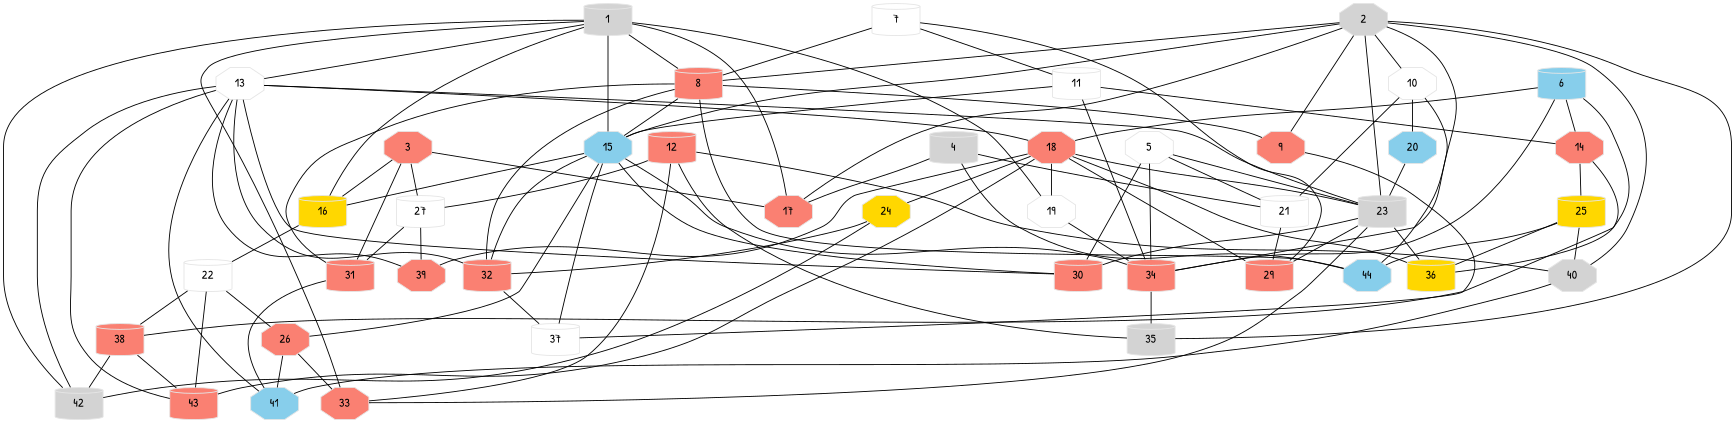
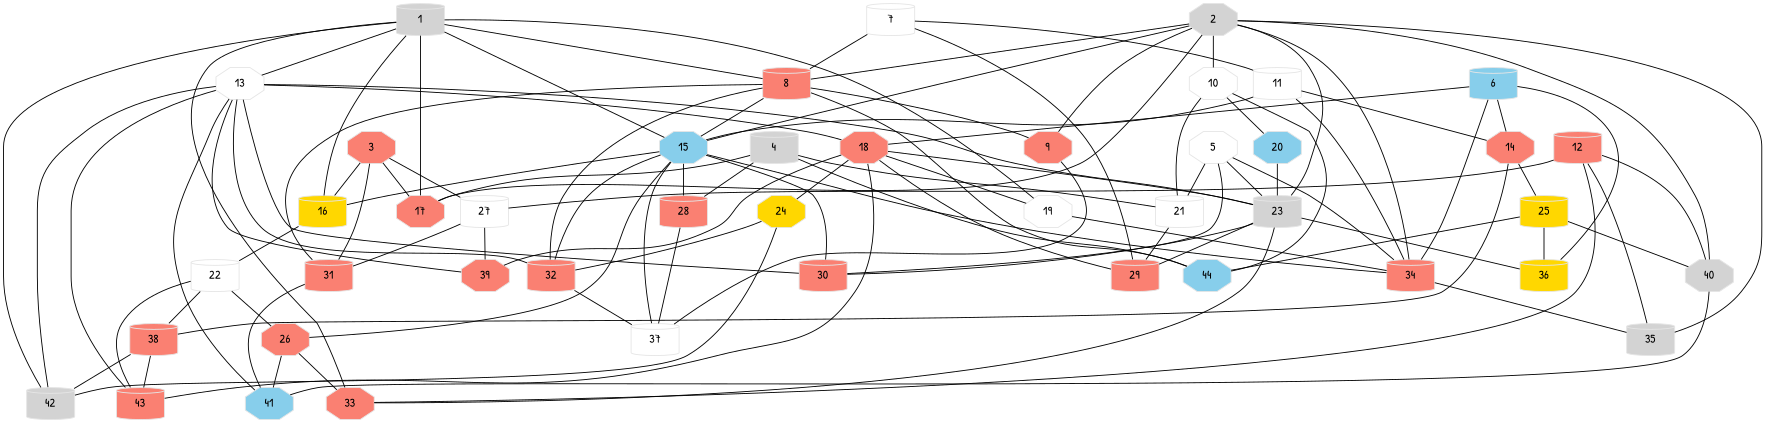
  graph {
    fontname="Patrick Hand"
    node [color=gray90 fillcolor=salmon fontname="Patrick Hand" shape=cylinder style=filled]
    edge [fontname="Patrick Hand" weight=1.0]
    1 [fillcolor=lightgrey]
    8
    13 [fillcolor=white shape=octagon]
    15 [fillcolor=skyblue shape=octagon]
    16 [fillcolor=gold]
    17 [shape=octagon]
    19 [fillcolor=white shape=octagon]
    33 [shape=octagon]
    42 [fillcolor=lightgrey]
    2 [fillcolor=lightgrey shape=octagon]
    9 [shape=octagon]
    10 [fillcolor=white shape=octagon]
    23 [fillcolor=lightgrey]
    34
    35 [fillcolor=lightgrey]
    40 [fillcolor=lightgrey shape=octagon]
    31
    44 [fillcolor=skyblue shape=octagon]
    32
    30
    18 [shape=octagon]
    39 [shape=octagon]
    41 [fillcolor=skyblue shape=octagon]
    43
+   28
    37 [fillcolor=white]
    26 [shape=octagon]
    22 [fillcolor=white]
    21 [fillcolor=white]
    20 [fillcolor=skyblue shape=octagon]
    36 [fillcolor=gold]
    29
    3 [shape=octagon]
    27 [fillcolor=white]
    4 [fillcolor=lightgrey]
    5 [fillcolor=white shape=octagon]
    6 [fillcolor=skyblue]
    14 [shape=octagon]
    25 [fillcolor=gold]
    38
    24 [fillcolor=gold shape=octagon]
    7 [fillcolor=white]
    11 [fillcolor=white]
    12
    1 -- 8 [weight=2.0]
    1 -- 13
    1 -- 15
    1 -- 16
    1 -- 17
    1 -- 19
    1 -- 33
    1 -- 42
    8 -- 15
    8 -- 9
    8 -- 31
    8 -- 44
    8 -- 32
    13 -- 42
    13 -- 23
    13 -- 32 [weight=2.0]
    13 -- 30
    13 -- 18
    13 -- 39
    13 -- 41
    13 -- 43
    15 -- 16
    15 -- 34
    15 -- 32
    15 -- 30
+   15 -- 28 [weight=2.0]
    15 -- 37
    15 -- 26
    16 -- 22
    19 -- 34
    2 -- 8
    2 -- 15
    2 -- 17
    2 -- 9 [weight=2.0]
    2 -- 10
    2 -- 23 [weight=2.0]
    2 -- 34
    2 -- 35
    2 -- 40
    9 -- 37
    10 -- 44
    10 -- 21
    10 -- 20
    23 -- 33
    23 -- 30
    23 -- 36
    23 -- 29
    34 -- 35 [weight=2.0]
    40 -- 41
    31 -- 41
    32 -- 37
    18 -- 19 [weight=2.0]
    18 -- 23
    18 -- 39 [weight=2.0]
    18 -- 43
-   18 -- 36
    18 -- 29
    18 -- 24 [weight=2.0]
+   28 -- 37
    26 -- 33
    26 -- 41
    22 -- 43
    22 -- 26
    22 -- 38
    21 -- 29
    20 -- 23 [weight=3.0]
    3 -- 16
    3 -- 17
    3 -- 31
    3 -- 27
    27 -- 31
    27 -- 39
    4 -- 17
    4 -- 44
+   4 -- 28
    4 -- 21
    5 -- 23
    5 -- 34
    5 -- 30
    5 -- 21
    6 -- 34
    6 -- 18
    6 -- 36
    6 -- 14
    14 -- 25
    14 -- 38
    25 -- 40
    25 -- 44
    25 -- 36
    38 -- 42
    38 -- 43
    24 -- 42
    24 -- 32
    7 -- 8 [weight=2.0]
    7 -- 29
    7 -- 11
    11 -- 15
    11 -- 34
    11 -- 14
    12 -- 33
    12 -- 35
    12 -- 40
    12 -- 27
  }
